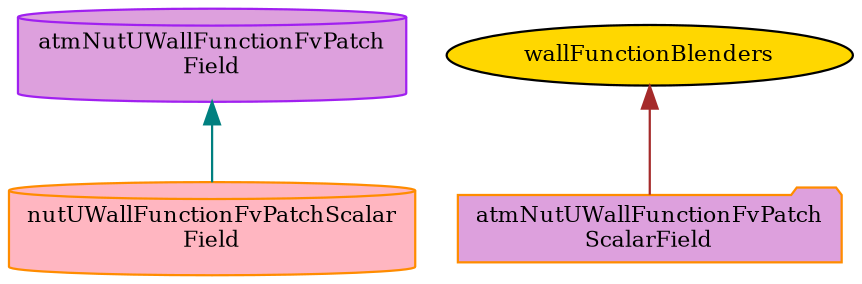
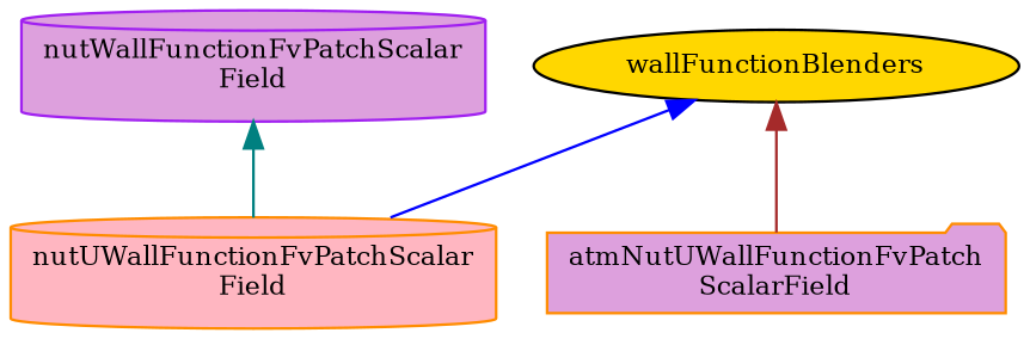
  digraph {
    fontname="DejaVu Serif"
    node [color=darkorange fillcolor=plum fontname="DejaVu Serif" fontsize=10 shape=cylinder style=filled]
    edge [dir=back fontname="DejaVu Serif" fontsize=10 labelfontname=Helvetica labelfontsize=10 style=solid]
    n1 [fillcolor=lightpink fontcolor=black height=0.2 label="nutUWallFunctionFvPatchScalar\lField" width=0.4]
    n2 [height=0.2 label="atmNutUWallFunctionFvPatch\lScalarField" shape=folder width=0.4]
-   n3 [color=purple height=0.2 label="atmNutUWallFunctionFvPatch\lField" width=0.4]
+   n3 [color=purple height=0.2 label="nutWallFunctionFvPatchScalar\lField" width=0.4]
    n4 [color=black fillcolor=gold height=0.2 label=wallFunctionBlenders shape=ellipse width=0.4]
    n3 -> n1 [color=teal]
+   n4 -> n1 [color=blue]
    n4 -> n2 [color=brown]
  }
